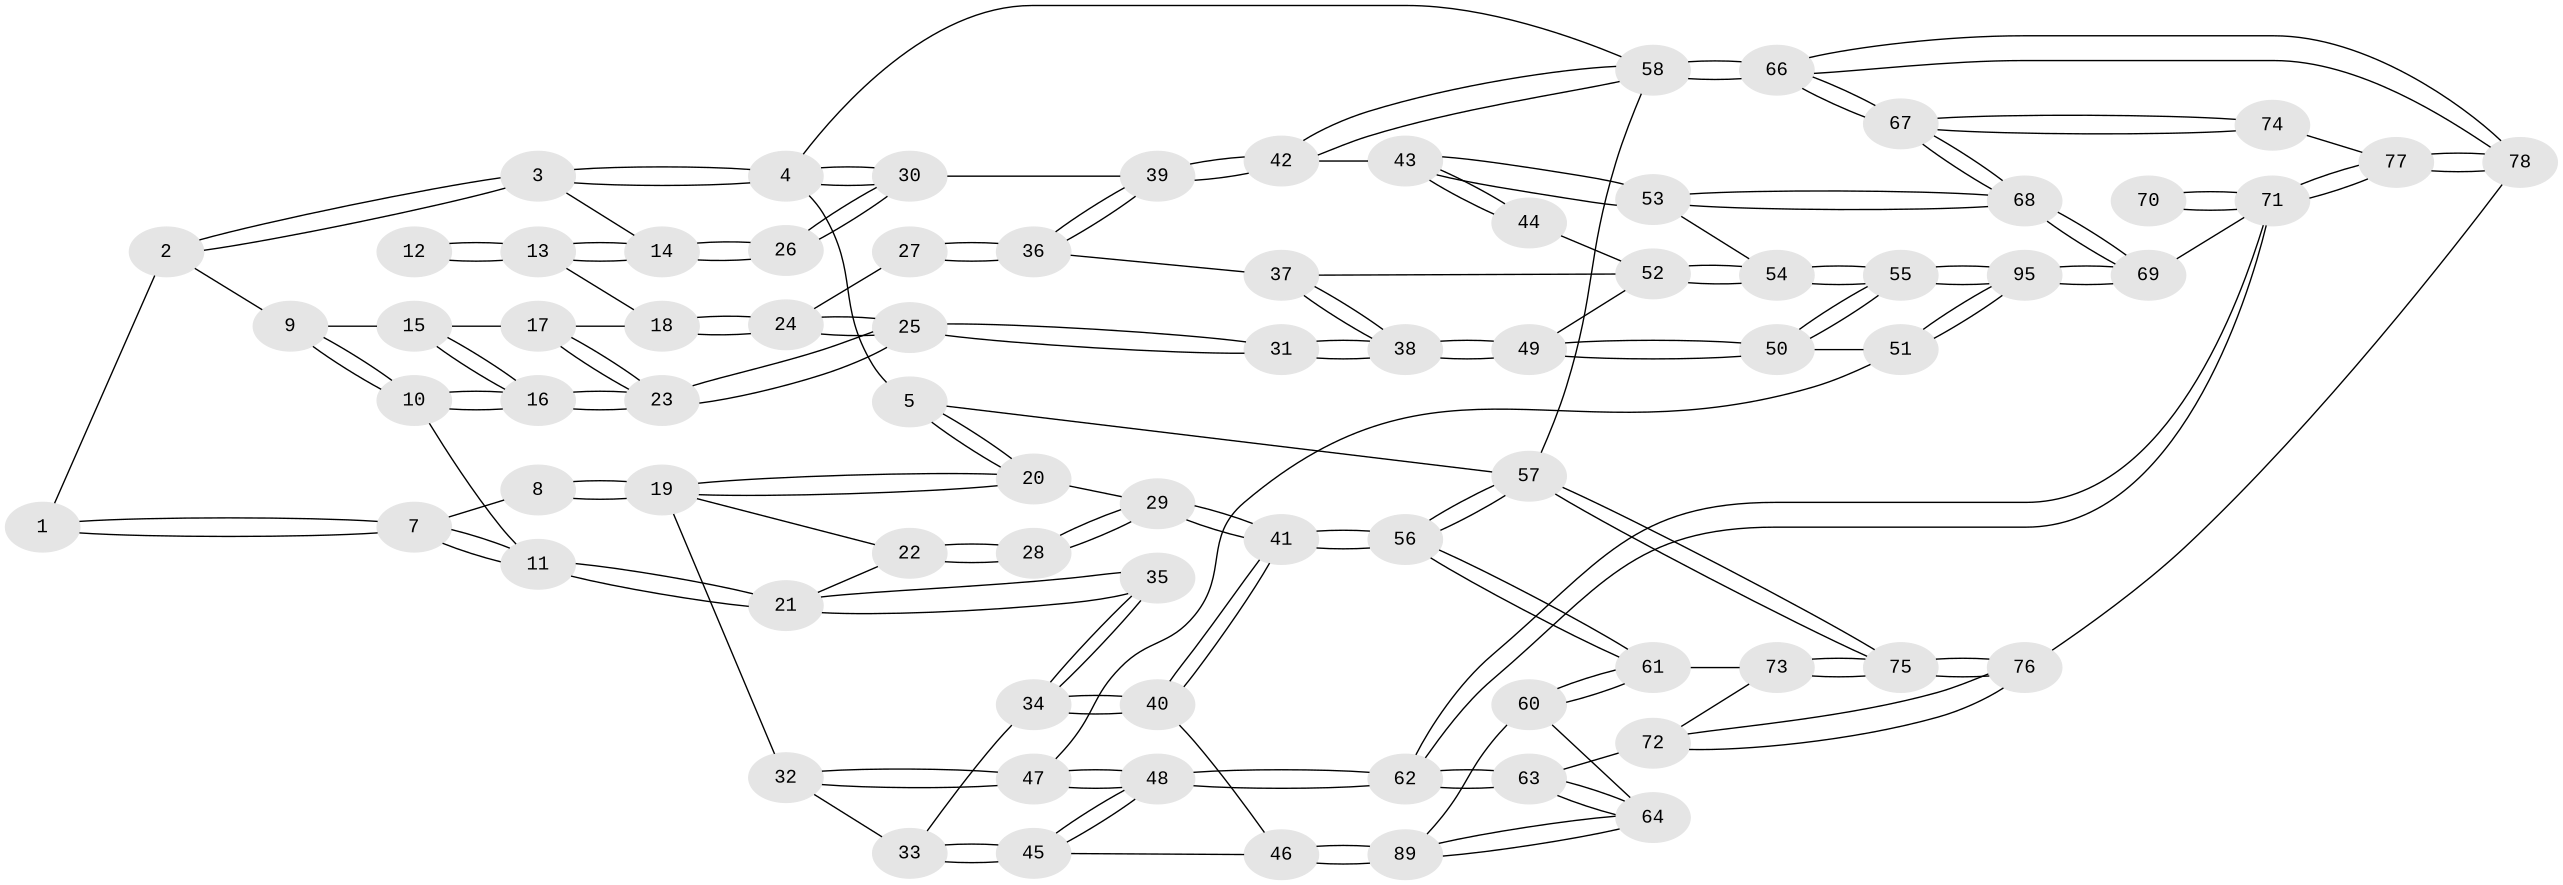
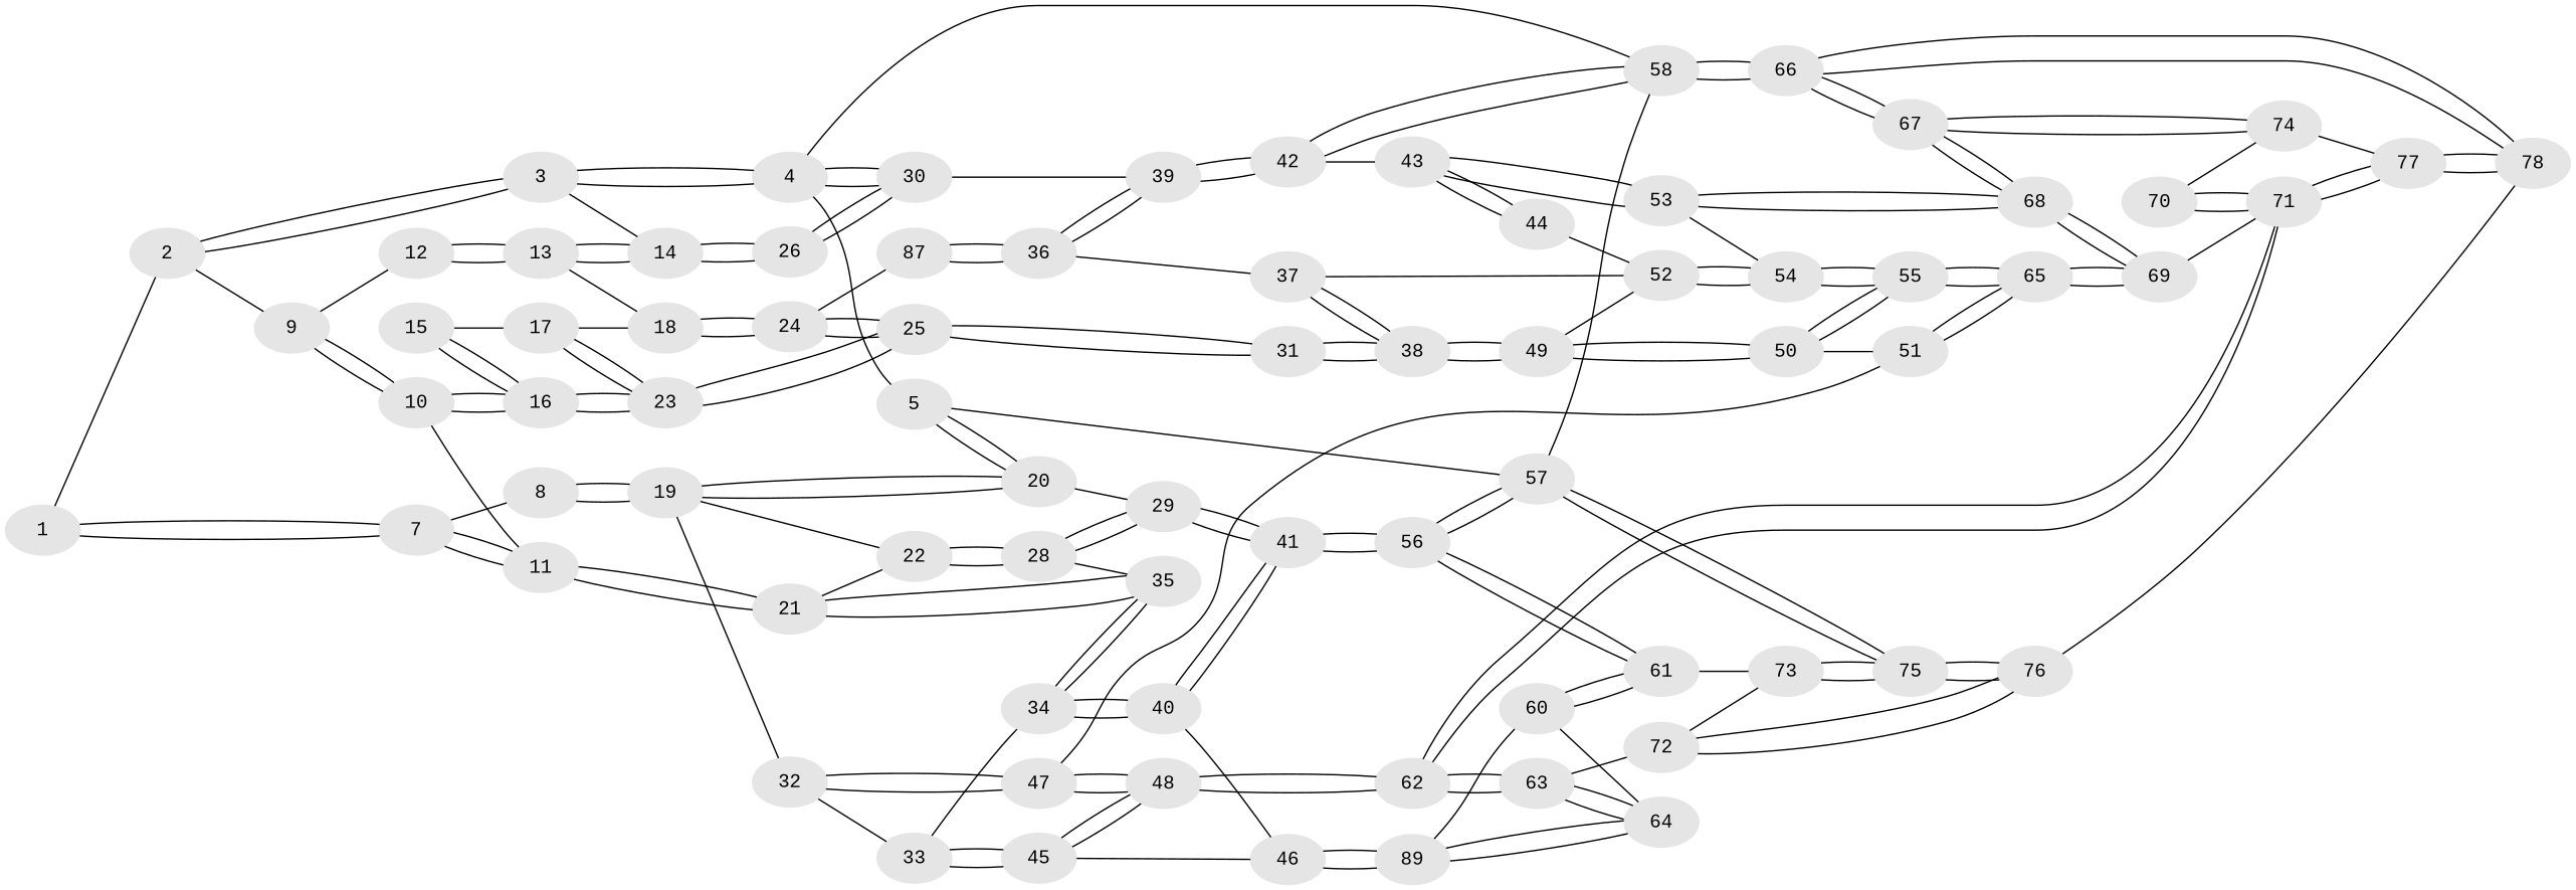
  graph {
    fontname="Liberation Mono"
    rankdir=LR
    node [color=gray90 fontname="Liberation Mono" style=filled]
    edge [fontname="Liberation Mono"]
    1
    2
    7
    3
    9
    8
    11
    4
    14
    10
    12
    5
    30
    58
    26
    20
    57
    39
    66
    29
    75
    19
    21
    22
    32
    16
    13
    23
    35
    18
    15
    17
    24
    25
-   27
+   27 [label=87]
    28
    41
    31
    36
    38
    37
    56
    42
    33
    47
    49
    34
    45
    48
    51
    40
    46
    52
    44
    50
    43
    n57 [label=89]
    61
    53
    54
    68
    62
    60
    64
-   65 [label=95]
+   65
    63
    71
    55
    69
    73
    76
    67
    78
    72
    77
    74
    70
    1 -- 2
    1 -- 7
    1 -- 7
    2 -- 3
    2 -- 3
    2 -- 9
    7 -- 8
    7 -- 11
    7 -- 11
    3 -- 4
    3 -- 4
    3 -- 14
    9 -- 10
    9 -- 10
-   9 -- 15
+   9 -- 12
    8 -- 19
    8 -- 19
    11 -- 21
    11 -- 21
    4 -- 5
    4 -- 30
    4 -- 30
    4 -- 58
    14 -- 26
    14 -- 26
    10 -- 11
    10 -- 16
    10 -- 16
    12 -- 13
    12 -- 13
    5 -- 20
    5 -- 20
    5 -- 57
    30 -- 39
    58 -- 66
    58 -- 66
    26 -- 30
    26 -- 30
    20 -- 29
    57 -- 58
    57 -- 75
    57 -- 75
    39 -- 42
    39 -- 42
    66 -- 67
    66 -- 67
    66 -- 78
    66 -- 78
    29 -- 41
    29 -- 41
    75 -- 76
    75 -- 76
    19 -- 20
    19 -- 20
    19 -- 22
    19 -- 32
    21 -- 22
    21 -- 35
    21 -- 35
    22 -- 28
    22 -- 28
    32 -- 33
    32 -- 47
    32 -- 47
    16 -- 23
    16 -- 23
    13 -- 14
    13 -- 14
    13 -- 18
    23 -- 25
    23 -- 25
    18 -- 24
    18 -- 24
    15 -- 16
    15 -- 16
    15 -- 17
    17 -- 23
    17 -- 23
    17 -- 18
    24 -- 25
    24 -- 25
    24 -- 27
    25 -- 31
    25 -- 31
    27 -- 36
    27 -- 36
    28 -- 29
    28 -- 29
+   28 -- 35
    41 -- 56
    41 -- 56
    31 -- 38
    31 -- 38
    36 -- 39
    36 -- 39
    36 -- 37
    38 -- 49
    38 -- 49
    37 -- 38
    37 -- 38
    37 -- 52
    56 -- 57
    56 -- 57
    56 -- 61
    56 -- 61
    42 -- 58
    42 -- 58
    42 -- 43
    33 -- 34
    33 -- 45
    33 -- 45
    47 -- 48
    47 -- 48
    47 -- 51
    49 -- 52
    49 -- 50
    49 -- 50
    34 -- 35
    34 -- 35
    34 -- 40
    34 -- 40
    45 -- 48
    45 -- 48
    45 -- 46
    48 -- 62
    48 -- 62
    51 -- 65
    51 -- 65
    40 -- 41
    40 -- 41
    40 -- 46
    46 -- n57
    46 -- n57
    52 -- 54
    52 -- 54
    44 -- 52
    50 -- 51
    50 -- 55
    50 -- 55
    43 -- 44
    43 -- 44
    43 -- 53
    43 -- 53
    n57 -- 60
    n57 -- 64
    n57 -- 64
    61 -- 73
    53 -- 54
    53 -- 68
    53 -- 68
    54 -- 55
    54 -- 55
    68 -- 69
    68 -- 69
    62 -- 63
    62 -- 63
    62 -- 71
    62 -- 71
    60 -- 61
    60 -- 61
    60 -- 64
    65 -- 69
    65 -- 69
    63 -- 64
    63 -- 64
    63 -- 72
    71 -- 77
    71 -- 77
    55 -- 65
    55 -- 65
    69 -- 71
    73 -- 75
    73 -- 75
    76 -- 78
    67 -- 68
    67 -- 68
    67 -- 74
    67 -- 74
    72 -- 73
    72 -- 76
    72 -- 76
    77 -- 78
    77 -- 78
    74 -- 77
    70 -- 71
    70 -- 71
+   70 -- 74
  }
